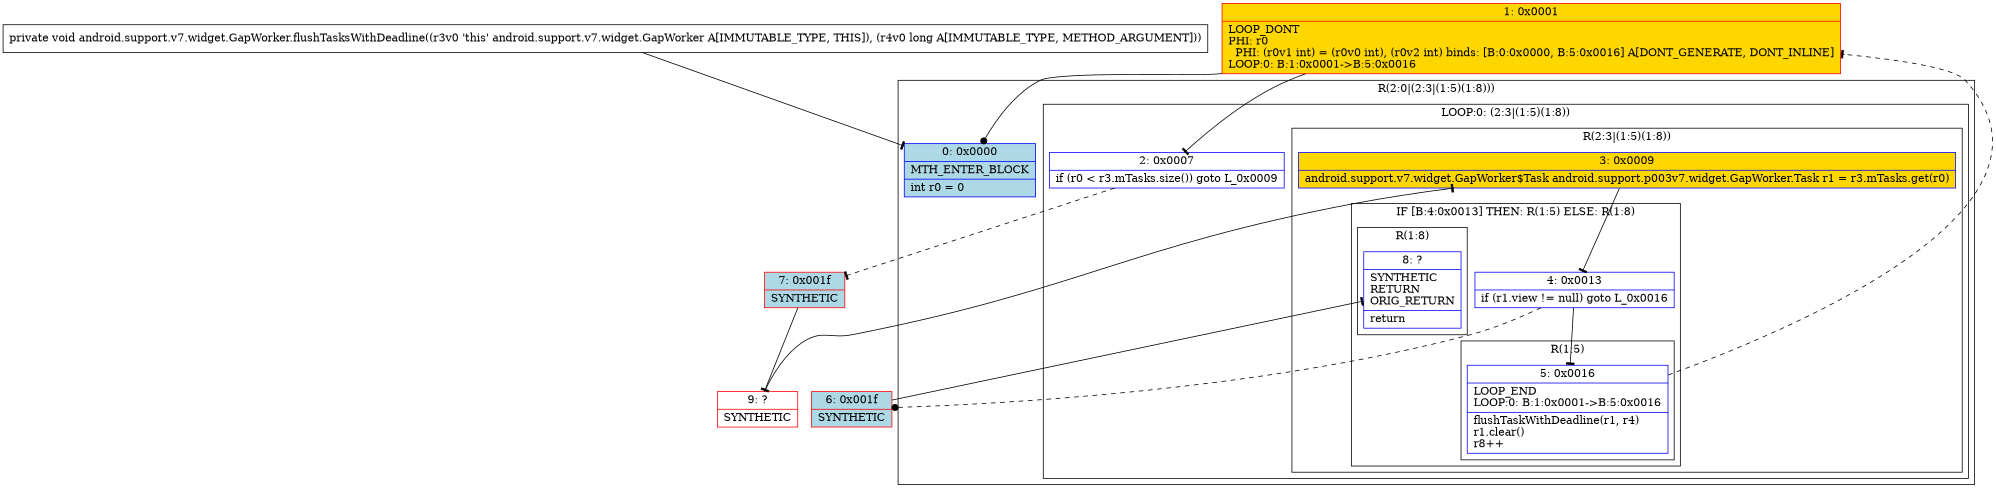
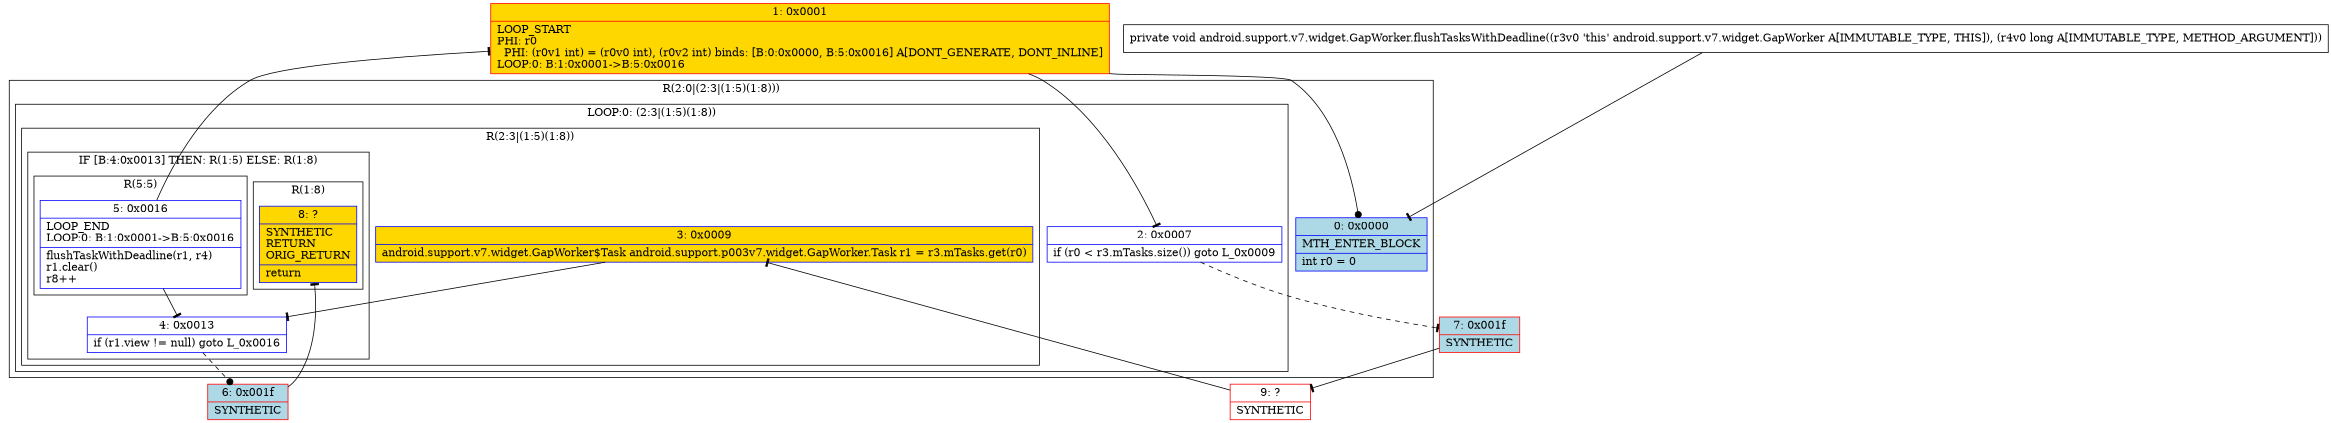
  digraph {
    node [color=blue fillcolor=white shape=record style=filled]
    edge [arrowhead=tee]
    n1 [label="{5\:\ 0x0016|LOOP_END\lLOOP:0: B:1:0x0001\-\>B:5:0x0016\l|flushTaskWithDeadline(r1, r4)\lr1.clear()\lr8++\l}"]
-   n2 [label="{8\:\ ?|SYNTHETIC\lRETURN\lORIG_RETURN\l|return\l}"]
+   n2 [fillcolor=gold label="{8\:\ ?|SYNTHETIC\lRETURN\lORIG_RETURN\l|return\l}"]
    n3 [label="{4\:\ 0x0013|if (r1.view != null) goto L_0x0016\l}"]
    n4 [fillcolor=gold label="{3\:\ 0x0009|android.support.v7.widget.GapWorker$Task android.support.p003v7.widget.GapWorker.Task r1 = r3.mTasks.get(r0)\l}"]
    n5 [label="{2\:\ 0x0007|if (r0 \< r3.mTasks.size()) goto L_0x0009\l}"]
    n6 [fillcolor=lightblue label="{0\:\ 0x0000|MTH_ENTER_BLOCK\l|int r0 = 0\l}"]
-   n7 [color=red fillcolor=gold label="{1\:\ 0x0001|LOOP_DONT\lPHI: r0 \l  PHI: (r0v1 int) = (r0v0 int), (r0v2 int) binds: [B:0:0x0000, B:5:0x0016] A[DONT_GENERATE, DONT_INLINE]\lLOOP:0: B:1:0x0001\-\>B:5:0x0016\l}"]
+   n7 [color=red fillcolor=gold label="{1\:\ 0x0001|LOOP_START\lPHI: r0 \l  PHI: (r0v1 int) = (r0v0 int), (r0v2 int) binds: [B:0:0x0000, B:5:0x0016] A[DONT_GENERATE, DONT_INLINE]\lLOOP:0: B:1:0x0001\-\>B:5:0x0016\l}"]
    n8 [color=red fillcolor=lightblue label="{6\:\ 0x001f|SYNTHETIC\l}"]
    n9 [color=red fillcolor=lightblue label="{7\:\ 0x001f|SYNTHETIC\l}"]
    n10 [color=red label="{9\:\ ?|SYNTHETIC\l}"]
    n11 [label="{private void android.support.v7.widget.GapWorker.flushTasksWithDeadline((r3v0 'this' android.support.v7.widget.GapWorker A[IMMUTABLE_TYPE, THIS]), (r4v0 long A[IMMUTABLE_TYPE, METHOD_ARGUMENT])) }" color=""]
    subgraph cluster_1 {
      label="R(2:0|(2:3|(1:5)(1:8)))"
      n6
      subgraph cluster_2 {
        label="LOOP:0: (2:3|(1:5)(1:8))"
        n5
        subgraph cluster_3 {
          label="R(2:3|(1:5)(1:8))"
          n4
          subgraph cluster_4 {
            label="IF [B:4:0x0013] THEN: R(1:5) ELSE: R(1:8)"
            n3
            subgraph cluster_5 {
-             label="R(1:5)"
+             label="R(5:5)"
              n1
            }
            subgraph cluster_6 {
              label="R(1:8)"
              n2
            }
          }
        }
      }
    }
-   n1 -> n7 [style=dashed]
-   n3 -> n1
+   n1 -> n7
+   n1 -> n3
    n3 -> n8 [arrowhead=dot style=dashed]
    n4 -> n3
    n5 -> n9 [style=dashed]
    n7 -> n5
    n7 -> n6 [arrowhead=dot]
    n8 -> n2
    n9 -> n10
    n10 -> n4
    n11 -> n6
  }
